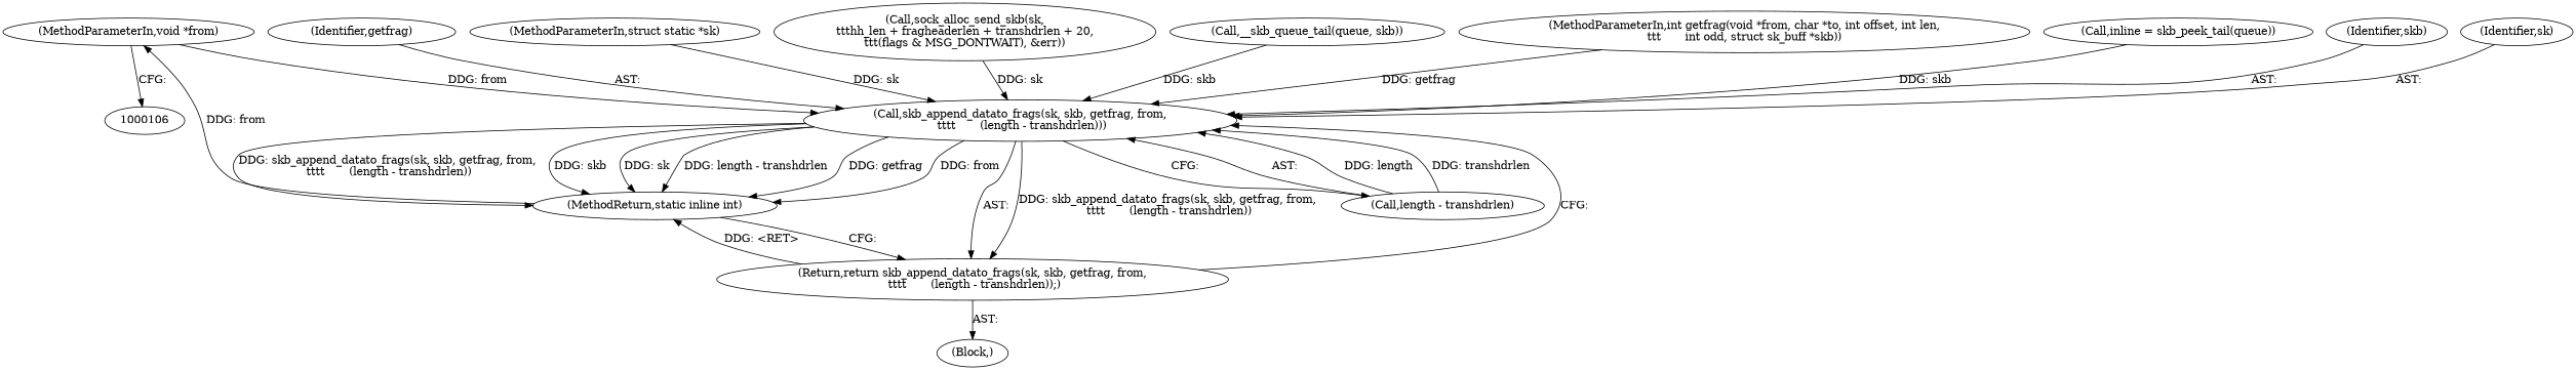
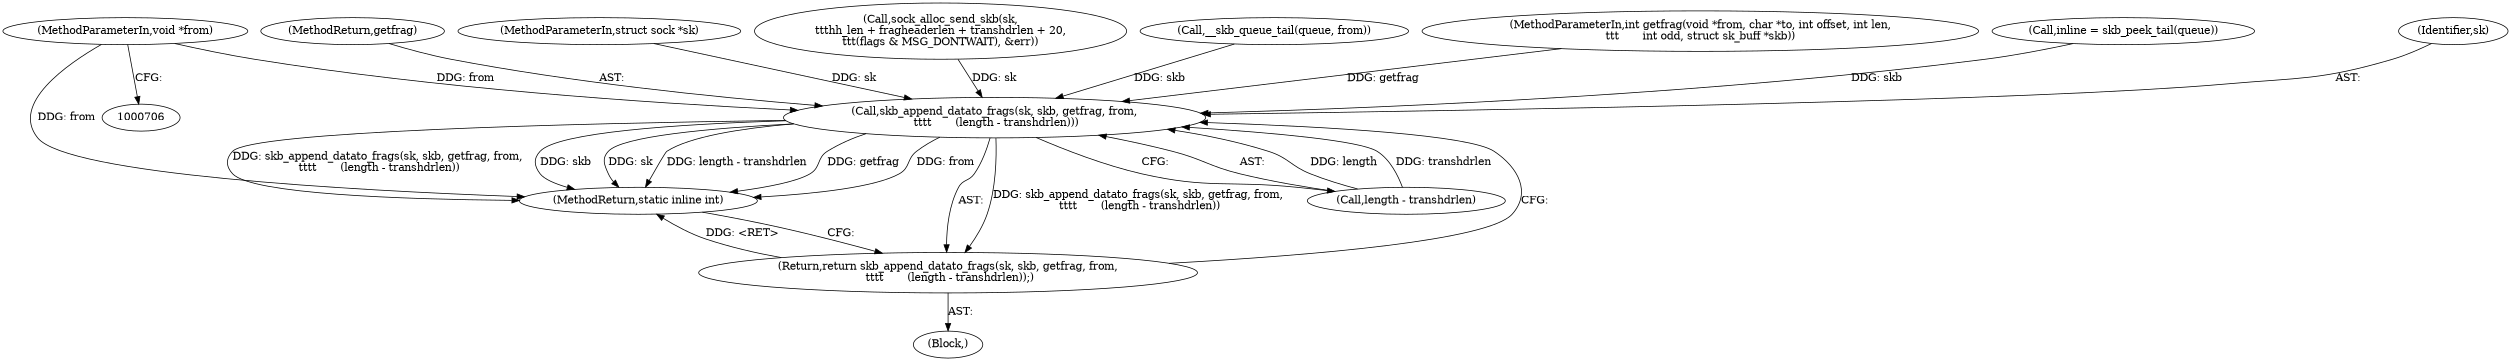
  digraph {
    n1 [label="(MethodParameterIn,void *from)"]
    n2 [label="(Call,skb_append_datato_frags(sk, skb, getfrag, from,\n \t\t\t\t       (length - transhdrlen)))"]
    n3 [label="(MethodReturn,static inline int)"]
-   1000106
+   1000106 [label=1000706]
    n5 [label="(Return,return skb_append_datato_frags(sk, skb, getfrag, from,\n \t\t\t\t       (length - transhdrlen));)"]
    n6 [label="(Call,length - transhdrlen)"]
    n7 [label="(Block,)"]
-   n8 [label="(Identifier,getfrag)"]
-   n9 [label="(MethodParameterIn,struct static *sk)"]
+   n8 [label="(MethodReturn,getfrag)"]
+   n9 [label="(MethodParameterIn,struct sock *sk)"]
    n10 [label="(Call,sock_alloc_send_skb(sk,\n\t\t\thh_len + fragheaderlen + transhdrlen + 20,\n\t\t\t(flags & MSG_DONTWAIT), &err))"]
-   n11 [label="(Call,__skb_queue_tail(queue, skb))"]
+   n11 [label="(Call,__skb_queue_tail(queue, from))"]
    n12 [label="(MethodParameterIn,int getfrag(void *from, char *to, int offset, int len,\n\t\t\t       int odd, struct sk_buff *skb))"]
    n13 [label="(Call,inline = skb_peek_tail(queue))"]
-   n14 [label="(Identifier,skb)"]
    n15 [label="(Identifier,sk)"]
    n1 -> n2 [label="DDG: from"]
-   n3 -> n1 [label="DDG: from"]
+   n1 -> n3 [label="DDG: from"]
    n1 -> 1000106 [label="CFG: "]
    n2 -> n3 [label="DDG: getfrag"]
    n2 -> n3 [label="DDG: from"]
    n2 -> n3 [label="DDG: skb_append_datato_frags(sk, skb, getfrag, from,\n \t\t\t\t       (length - transhdrlen))"]
    n2 -> n3 [label="DDG: skb"]
    n2 -> n3 [label="DDG: sk"]
    n2 -> n3 [label="DDG: length - transhdrlen"]
    n2 -> n5 [label="AST: "]
    n2 -> n5 [label="DDG: skb_append_datato_frags(sk, skb, getfrag, from,\n \t\t\t\t       (length - transhdrlen))"]
    n2 -> n6 [label="CFG: "]
    n3 -> n5 [label="CFG: "]
    n5 -> n2 [label="CFG: "]
    n5 -> n3 [label="DDG: <RET>"]
    n5 -> n7 [label="AST: "]
    n6 -> n2 [label="AST: "]
    n6 -> n2 [label="DDG: length"]
    n6 -> n2 [label="DDG: transhdrlen"]
    n8 -> n2 [label="AST: "]
    n9 -> n2 [label="DDG: sk"]
    n10 -> n2 [label="DDG: sk"]
    n11 -> n2 [label="DDG: skb"]
    n12 -> n2 [label="DDG: getfrag"]
    n13 -> n2 [label="DDG: skb"]
-   n14 -> n2 [label="AST: "]
    n15 -> n2 [label="AST: "]
  }
